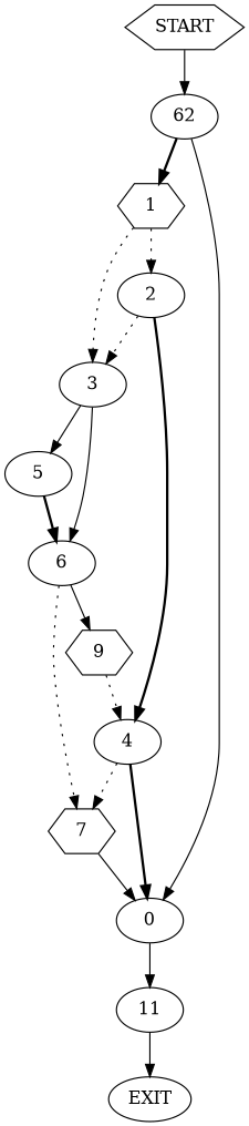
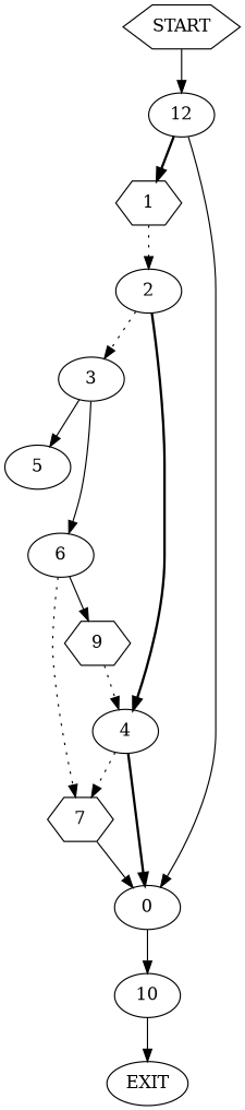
  digraph {
    node [shape=ellipse]
    edge [style=solid]
    n1 [label=START shape=hexagon]
-   12 [label=62]
+   12
    1 [shape=hexagon]
    2
    3
    n6 [label=0]
    n7 [label=EXIT]
    4
    5
    6
    7 [shape=hexagon]
    9 [shape=hexagon]
-   10 [label=11]
+   10
    n1 -> 12
    12 -> 1 [style=bold]
    12 -> n6
    1 -> 2 [style=dotted]
-   1 -> 3 [style=dotted]
    2 -> 3 [style=dotted]
    2 -> 4 [style=bold]
    3 -> 5
    3 -> 6
    n6 -> 10
    4 -> n6 [style=bold]
    4 -> 7 [style=dotted]
-   5 -> 6 [style=bold]
    6 -> 7 [style=dotted]
    6 -> 9
    7 -> n6
    9 -> 4 [style=dotted]
    10 -> n7
  }
